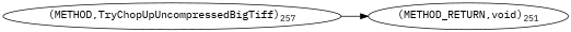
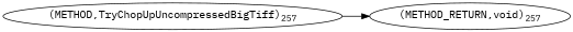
  digraph {
    rankdir=LR
    fontname="IBM Plex Mono"
    node [fontname="IBM Plex Mono"]
    n1 [label=<(METHOD,TryChopUpUncompressedBigTiff)<SUB>257</SUB>>]
-   n2 [label=<(METHOD_RETURN,void)<SUB>251</SUB>>]
+   n2 [label=<(METHOD_RETURN,void)<SUB>257</SUB>>]
    n1 -> n2 [fontname="IBM Plex Mono"]
  }
